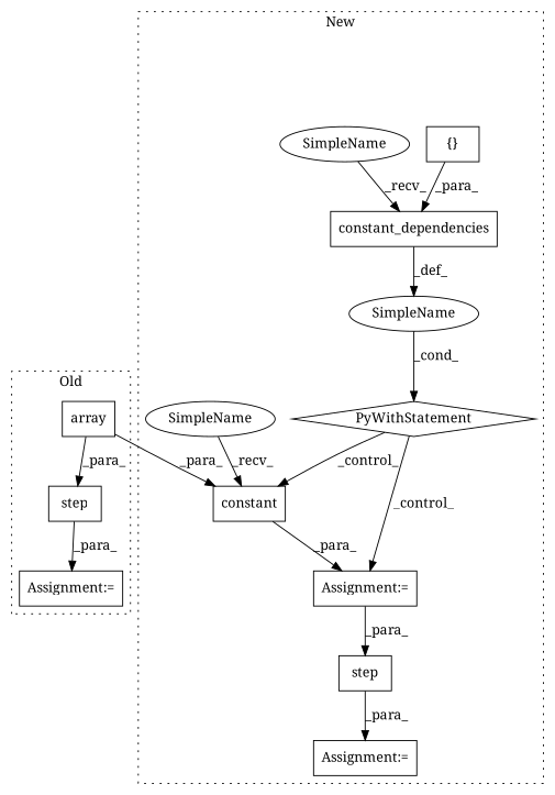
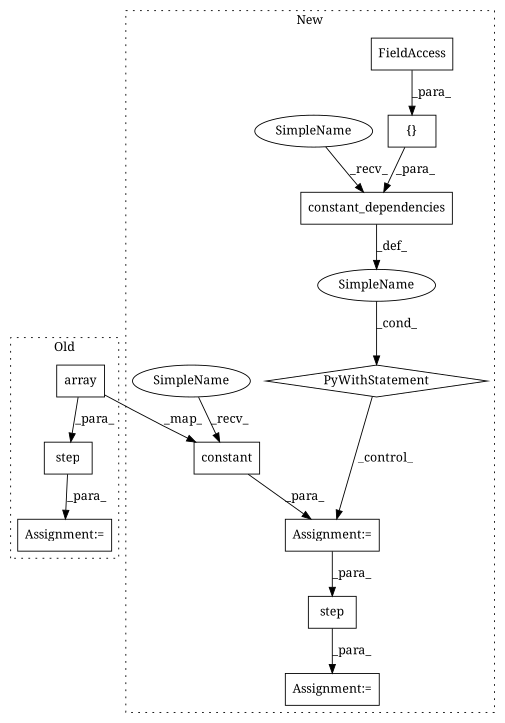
  digraph {
    fontname="Noto Serif"
    node [a=32 fontname="Noto Serif" l="5,1" shape=box]
    edge [fontname="Noto Serif"]
    n1 [l="6,1" label=array s="12626,12644"]
    n2 [label=step s="12615,12655"]
    n3 [a=7 l=2 label="Assignment:=" s=12606]
    n4 [l="9,1" label=constant s="11892,11913"]
    n5 [a=4 l="1,1" label="{}" s="11842,11862"]
    n6 [a=42 label=SimpleName shape=ellipse l=""]
    n7 [a=104 l="10,2" label=PyWithStatement s="11791,11864" shape=diamond]
    n8 [l="21,1" label=constant_dependencies s="11812,11863"]
+   n9 [a=22 l=19 label=FieldAccess s=11843]
    n10 [label=step s="11943,11954"]
    n11 [a=7 l=1 label="Assignment:=" s=11880]
    n12 [a=7 l=1 label="Assignment:=" s=11935]
    n13 [a=42 l=10 label=SimpleName s=11801 shape=ellipse]
    n14 [a=42 l=10 label=SimpleName s=11881 shape=ellipse]
    subgraph cluster_1 {
      label=Old
      style=dotted
      n1
      n2
      n3
    }
    subgraph cluster_2 {
      label=New
      style=dotted
      n4
      n5
      n6
      n7
      n8
+     n9
      n10
      n11
      n12
      n13
      n14
    }
    n1 -> n2 [label=_para_]
-   n1 -> n4 [label=_para_]
+   n1 -> n4 [label=_map_]
    n2 -> n3 [label=_para_]
    n4 -> n11 [label=_para_]
    n5 -> n8 [label=_para_]
    n6 -> n7 [label=_cond_]
-   n7 -> n4 [label=_control_]
    n7 -> n11 [label=_control_]
    n8 -> n6 [label=_def_]
+   n9 -> n5 [label=_para_]
    n10 -> n12 [label=_para_]
    n11 -> n10 [label=_para_]
    n13 -> n8 [label=_recv_]
    n14 -> n4 [label=_recv_]
  }
